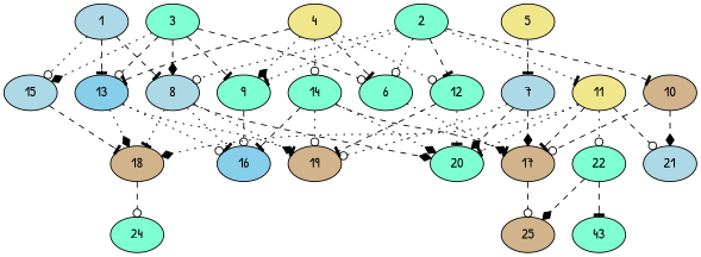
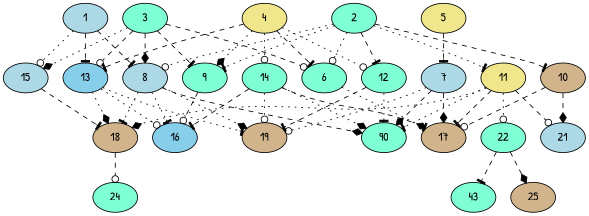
  digraph {
    fontname="Patrick Hand"
    node [alpha=0.02 fillcolor=aquamarine fontname="Patrick Hand" style=filled]
    edge [arrowhead=tee fontname="Patrick Hand" style=dashed]
    1 [alpha=0.15 expect_size=13885440 fillcolor=lightblue]
    8 [alpha=0.12 expect_size=7954432 fillcolor=lightblue]
    13 [alpha=0.07 expect_size=49257472 fillcolor=skyblue]
    15 [alpha=0.12 expect_size=51802112 fillcolor=lightblue]
    19 [alpha=0.11 expect_size=33675264 fillcolor=tan]
-   20 [alpha=0.12 expect_size=30390272]
+   20 [alpha=0.12 expect_size=30390272 label=90]
    16 [alpha=0.04 expect_size=35606528 fillcolor=skyblue]
    18 [expect_size=6405120 fillcolor=tan]
    24 [expect_size=25408512]
    2 [expect_size=35896320]
    6 [alpha=0.18 expect_size=16430080]
    9 [alpha=0.19 expect_size=16308224]
    10 [alpha=0.04 expect_size=21998592 fillcolor=tan]
    11 [alpha=0.20 expect_size=9022464 fillcolor=khaki]
    12 [alpha=0.07 expect_size=44454912]
    17 [alpha=0.06 expect_size=29956096 fillcolor=tan]
    21 [alpha=0.18 expect_size=40880128 fillcolor=lightblue]
    22 [alpha=0.16 expect_size=40720384]
    25 [alpha=0.06 expect_size=31164416 fillcolor=tan]
    n20 [alpha=0.11 expect_size=10039296 label=43]
    3 [alpha=0.00 expect_size=43223040]
    4 [alpha=0.01 expect_size=44684288 fillcolor=khaki]
    14 [expect_size=49916928]
    7 [alpha=0.10 expect_size=26093568 fillcolor=lightblue]
    5 [alpha=0.13 expect_size=36644864 fillcolor=khaki]
    1 -> 8
    1 -> 13
    1 -> 15 [arrowhead=odot style=dotted]
    8 -> 19 [arrowhead=diamond style=dotted]
    8 -> 20 [arrowhead=diamond]
    8 -> 16 [style=dotted]
    8 -> 18 [style=dotted]
    13 -> 19 [style=dotted]
    13 -> 16 [arrowhead=odot style=dotted]
    13 -> 18 [arrowhead=diamond style=dotted]
    15 -> 18
    18 -> 24 [arrowhead=odot]
    2 -> 8 [arrowhead=odot style=dotted]
    2 -> 6 [arrowhead=odot style=dotted]
    2 -> 9 [style=dotted]
    2 -> 10
    2 -> 11 [style=dotted]
    2 -> 12
    6 -> 17 [arrowhead=diamond style=dotted]
    9 -> 16 [arrowhead=odot]
    10 -> 17 [arrowhead=odot]
    10 -> 21 [arrowhead=diamond]
    11 -> 20 [style=dotted]
    11 -> 18 [arrowhead=diamond style=dotted]
    11 -> 17
    11 -> 21 [arrowhead=odot]
    11 -> 22 [arrowhead=odot style=dotted]
    12 -> 19
    12 -> 20 [style=dotted]
-   17 -> 25 [arrowhead=odot]
    22 -> 25 [arrowhead=diamond]
    22 -> n20
    3 -> 8 [arrowhead=diamond]
    3 -> 13 [arrowhead=odot]
    3 -> 15 [arrowhead=diamond style=dotted]
    3 -> 6 [arrowhead=odot]
    3 -> 9
    4 -> 13
    4 -> 6
    4 -> 9 [arrowhead=diamond style=dotted]
    4 -> 12 [arrowhead=odot style=dotted]
    4 -> 14 [arrowhead=odot style=dotted]
    14 -> 19 [arrowhead=odot style=dotted]
    14 -> 20 [arrowhead=diamond style=dotted]
    14 -> 16
    14 -> 17
    7 -> 19 [arrowhead=odot style=dotted]
    7 -> 20 [arrowhead=diamond]
    7 -> 17 [arrowhead=diamond]
    5 -> 7
  }
